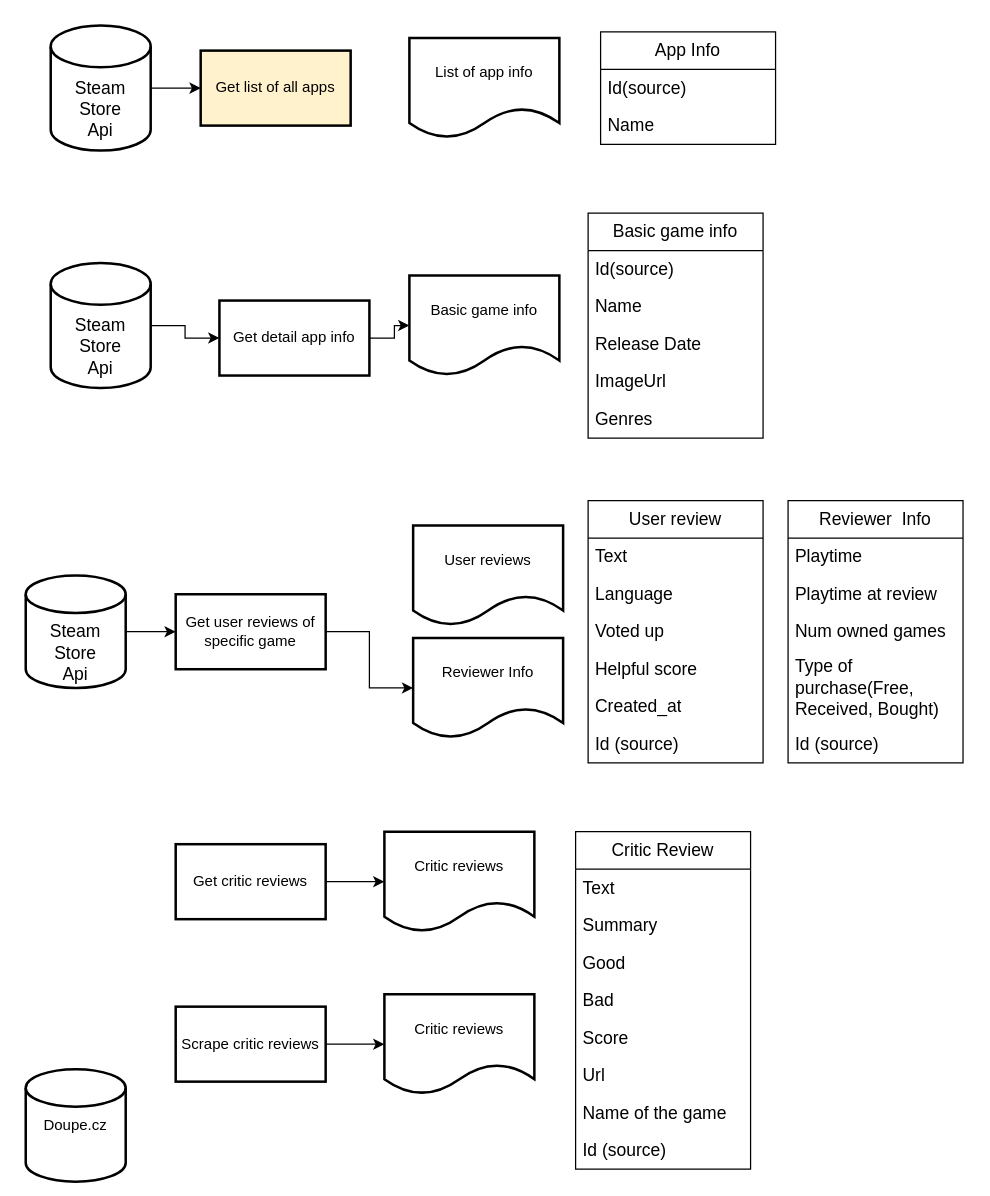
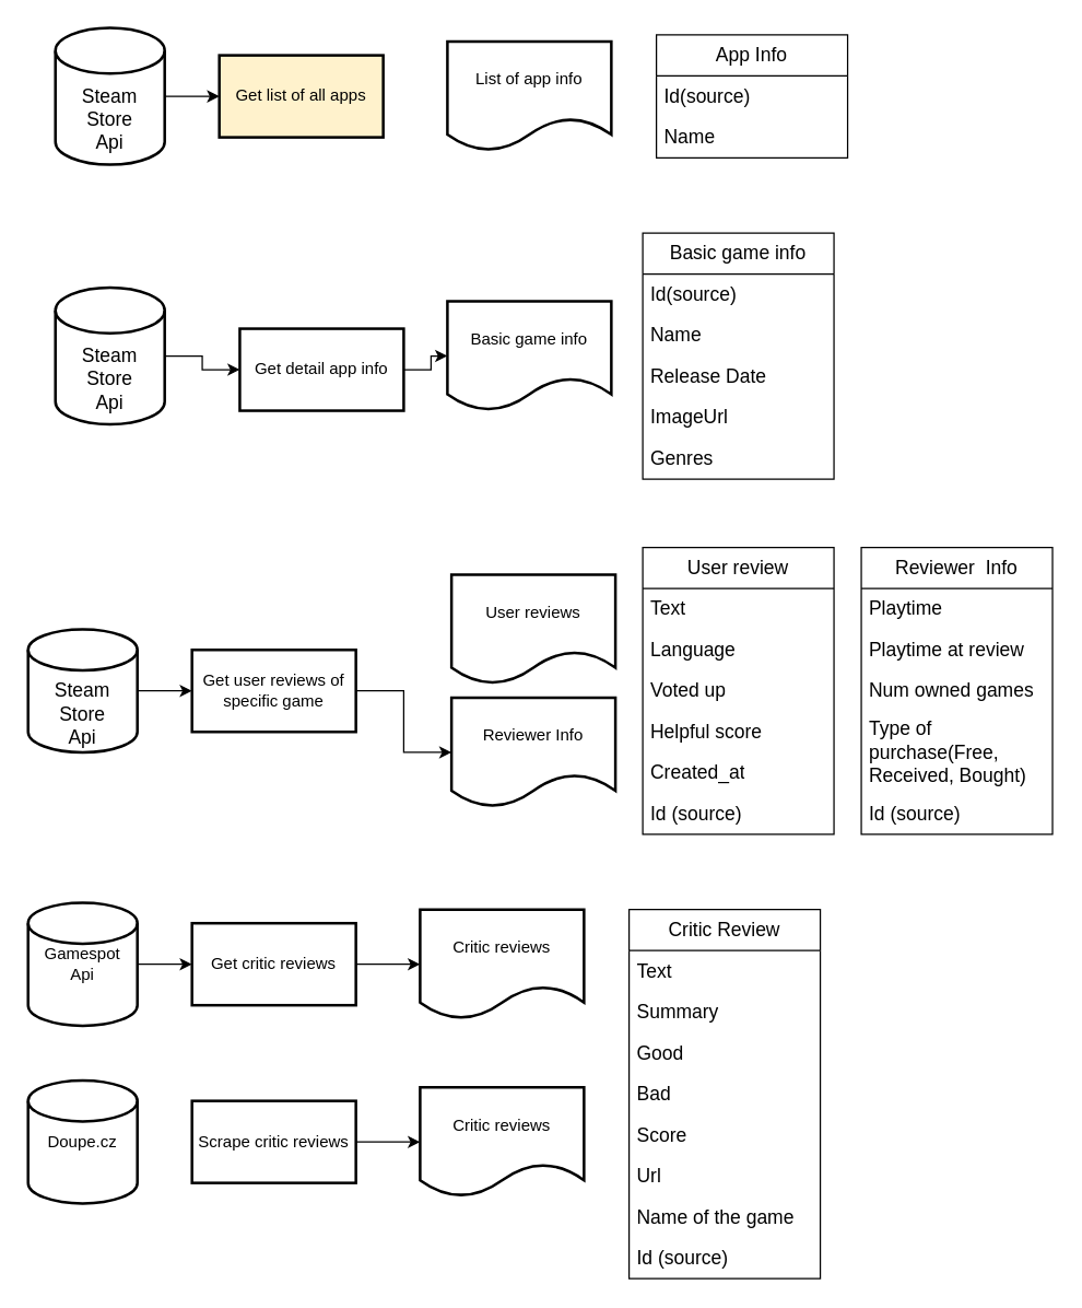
  <mxCell id="0" />
  <mxCell id="1" parent="0" />
  <mxCell id="2" value="" style="edgeStyle=orthogonalEdgeStyle;rounded=0;orthogonalLoop=1;jettySize=auto;html=1;" parent="1" source="3" target="5" edge="1"><mxGeometry relative="1" as="geometry" /></mxCell>
  <mxCell id="3" value="&lt;font style=&quot;font-size: 14px;&quot;&gt;&lt;br&gt;&lt;br&gt;Steam &lt;br&gt;Store&lt;br&gt;Api&lt;br&gt;&lt;/font&gt;" style="strokeWidth=2;html=1;shape=mxgraph.flowchart.database;whiteSpace=wrap;" parent="1" vertex="1"><mxGeometry x="40" y="210" width="80" height="100" as="geometry" /></mxCell>
  <mxCell id="4" value="" style="edgeStyle=orthogonalEdgeStyle;rounded=0;orthogonalLoop=1;jettySize=auto;html=1;fontSize=14;" parent="1" source="5" target="6" edge="1"><mxGeometry relative="1" as="geometry" /></mxCell>
  <mxCell id="5" value="Get detail app info" style="whiteSpace=wrap;html=1;strokeWidth=2;" parent="1" vertex="1"><mxGeometry x="175" y="240" width="120" height="60" as="geometry" /></mxCell>
  <mxCell id="6" value="Basic game info" style="shape=document;whiteSpace=wrap;html=1;boundedLbl=1;strokeWidth=2;" parent="1" vertex="1"><mxGeometry x="327" y="220" width="120" height="80" as="geometry" /></mxCell>
  <mxCell id="7" value="" style="edgeStyle=orthogonalEdgeStyle;rounded=0;orthogonalLoop=1;jettySize=auto;html=1;fontSize=14;" parent="1" source="8" target="10" edge="1"><mxGeometry relative="1" as="geometry" /></mxCell>
  <mxCell id="8" value="&lt;font style=&quot;font-size: 14px;&quot;&gt;&lt;br&gt;&lt;br&gt;Steam &lt;br&gt;Store&lt;br&gt;Api&lt;br&gt;&lt;/font&gt;" style="strokeWidth=2;html=1;shape=mxgraph.flowchart.database;whiteSpace=wrap;" parent="1" vertex="1"><mxGeometry x="20" y="460" width="80" height="90" as="geometry" /></mxCell>
  <mxCell id="9" style="edgeStyle=orthogonalEdgeStyle;rounded=0;orthogonalLoop=1;jettySize=auto;html=1;exitX=1;exitY=0.5;exitDx=0;exitDy=0;entryX=0;entryY=0.5;entryDx=0;entryDy=0;fontSize=14;" parent="1" source="10" target="30" edge="1"><mxGeometry relative="1" as="geometry" /></mxCell>
  <mxCell id="10" value="Get user reviews of specific game" style="whiteSpace=wrap;html=1;strokeWidth=2;" parent="1" vertex="1"><mxGeometry x="140" y="475" width="120" height="60" as="geometry" /></mxCell>
  <mxCell id="11" value="User reviews" style="shape=document;whiteSpace=wrap;html=1;boundedLbl=1;strokeWidth=2;" parent="1" vertex="1"><mxGeometry x="330" y="420" width="120" height="80" as="geometry" /></mxCell>
+ <mxCell id="12" value="" style="edgeStyle=orthogonalEdgeStyle;rounded=0;orthogonalLoop=1;jettySize=auto;html=1;fontSize=14;" parent="1" source="13" target="15" edge="1"><mxGeometry relative="1" as="geometry" /></mxCell>
+ <mxCell id="13" value="Gamespot &lt;br&gt;Api" style="strokeWidth=2;html=1;shape=mxgraph.flowchart.database;whiteSpace=wrap;" parent="1" vertex="1"><mxGeometry x="20" y="660" width="80" height="90" as="geometry" /></mxCell>
  <mxCell id="14" value="" style="edgeStyle=orthogonalEdgeStyle;rounded=0;orthogonalLoop=1;jettySize=auto;html=1;fontSize=14;" parent="1" source="15" target="16" edge="1"><mxGeometry relative="1" as="geometry" /></mxCell>
  <mxCell id="15" value="Get critic reviews" style="whiteSpace=wrap;html=1;strokeWidth=2;" parent="1" vertex="1"><mxGeometry x="140" y="675" width="120" height="60" as="geometry" /></mxCell>
  <mxCell id="16" value="Critic reviews" style="shape=document;whiteSpace=wrap;html=1;boundedLbl=1;strokeWidth=2;" parent="1" vertex="1"><mxGeometry x="307" y="665" width="120" height="80" as="geometry" /></mxCell>
  <mxCell id="17" value="Basic game info" style="swimlane;fontStyle=0;childLayout=stackLayout;horizontal=1;startSize=30;horizontalStack=0;resizeParent=1;resizeParentMax=0;resizeLast=0;collapsible=1;marginBottom=0;whiteSpace=wrap;html=1;fontSize=14;" parent="1" vertex="1"><mxGeometry x="470" y="170" width="140" height="180" as="geometry" /></mxCell>
  <mxCell id="18" value="Id(source)" style="text;strokeColor=none;fillColor=none;align=left;verticalAlign=middle;spacingLeft=4;spacingRight=4;overflow=hidden;points=[[0,0.5],[1,0.5]];portConstraint=eastwest;rotatable=0;whiteSpace=wrap;html=1;fontSize=14;" parent="17" vertex="1"><mxGeometry y="30" width="140" height="30" as="geometry" /></mxCell>
  <mxCell id="19" value="Name" style="text;strokeColor=none;fillColor=none;align=left;verticalAlign=middle;spacingLeft=4;spacingRight=4;overflow=hidden;points=[[0,0.5],[1,0.5]];portConstraint=eastwest;rotatable=0;whiteSpace=wrap;html=1;fontSize=14;" parent="17" vertex="1"><mxGeometry y="60" width="140" height="30" as="geometry" /></mxCell>
  <mxCell id="20" value="Release Date" style="text;strokeColor=none;fillColor=none;align=left;verticalAlign=middle;spacingLeft=4;spacingRight=4;overflow=hidden;points=[[0,0.5],[1,0.5]];portConstraint=eastwest;rotatable=0;whiteSpace=wrap;html=1;fontSize=14;" parent="17" vertex="1"><mxGeometry y="90" width="140" height="30" as="geometry" /></mxCell>
  <mxCell id="21" value="ImageUrl" style="text;strokeColor=none;fillColor=none;align=left;verticalAlign=middle;spacingLeft=4;spacingRight=4;overflow=hidden;points=[[0,0.5],[1,0.5]];portConstraint=eastwest;rotatable=0;whiteSpace=wrap;html=1;fontSize=14;" parent="17" vertex="1"><mxGeometry y="120" width="140" height="30" as="geometry" /></mxCell>
  <mxCell id="22" value="Genres" style="text;strokeColor=none;fillColor=none;align=left;verticalAlign=middle;spacingLeft=4;spacingRight=4;overflow=hidden;points=[[0,0.5],[1,0.5]];portConstraint=eastwest;rotatable=0;whiteSpace=wrap;html=1;fontSize=14;" parent="17" vertex="1"><mxGeometry y="150" width="140" height="30" as="geometry" /></mxCell>
  <mxCell id="23" value="User review" style="swimlane;fontStyle=0;childLayout=stackLayout;horizontal=1;startSize=30;horizontalStack=0;resizeParent=1;resizeParentMax=0;resizeLast=0;collapsible=1;marginBottom=0;whiteSpace=wrap;html=1;fontSize=14;" parent="1" vertex="1"><mxGeometry x="470" y="400" width="140" height="210" as="geometry" /></mxCell>
  <mxCell id="24" value="Text" style="text;strokeColor=none;fillColor=none;align=left;verticalAlign=middle;spacingLeft=4;spacingRight=4;overflow=hidden;points=[[0,0.5],[1,0.5]];portConstraint=eastwest;rotatable=0;whiteSpace=wrap;html=1;fontSize=14;" parent="23" vertex="1"><mxGeometry y="30" width="140" height="30" as="geometry" /></mxCell>
  <mxCell id="25" value="Language" style="text;strokeColor=none;fillColor=none;align=left;verticalAlign=middle;spacingLeft=4;spacingRight=4;overflow=hidden;points=[[0,0.5],[1,0.5]];portConstraint=eastwest;rotatable=0;whiteSpace=wrap;html=1;fontSize=14;" parent="23" vertex="1"><mxGeometry y="60" width="140" height="30" as="geometry" /></mxCell>
  <mxCell id="26" value="Voted up" style="text;strokeColor=none;fillColor=none;align=left;verticalAlign=middle;spacingLeft=4;spacingRight=4;overflow=hidden;points=[[0,0.5],[1,0.5]];portConstraint=eastwest;rotatable=0;whiteSpace=wrap;html=1;fontSize=14;" parent="23" vertex="1"><mxGeometry y="90" width="140" height="30" as="geometry" /></mxCell>
  <mxCell id="27" value="Helpful score&amp;nbsp;" style="text;strokeColor=none;fillColor=none;align=left;verticalAlign=middle;spacingLeft=4;spacingRight=4;overflow=hidden;points=[[0,0.5],[1,0.5]];portConstraint=eastwest;rotatable=0;whiteSpace=wrap;html=1;fontSize=14;" parent="23" vertex="1"><mxGeometry y="120" width="140" height="30" as="geometry" /></mxCell>
  <mxCell id="28" value="Created_at" style="text;strokeColor=none;fillColor=none;align=left;verticalAlign=middle;spacingLeft=4;spacingRight=4;overflow=hidden;points=[[0,0.5],[1,0.5]];portConstraint=eastwest;rotatable=0;whiteSpace=wrap;html=1;fontSize=14;" parent="23" vertex="1"><mxGeometry y="150" width="140" height="30" as="geometry" /></mxCell>
  <mxCell id="29" value="Id (source)" style="text;strokeColor=none;fillColor=none;align=left;verticalAlign=middle;spacingLeft=4;spacingRight=4;overflow=hidden;points=[[0,0.5],[1,0.5]];portConstraint=eastwest;rotatable=0;whiteSpace=wrap;html=1;fontSize=14;" parent="23" vertex="1"><mxGeometry y="180" width="140" height="30" as="geometry" /></mxCell>
  <mxCell id="30" value="Reviewer Info" style="shape=document;whiteSpace=wrap;html=1;boundedLbl=1;strokeWidth=2;" parent="1" vertex="1"><mxGeometry x="330" y="510" width="120" height="80" as="geometry" /></mxCell>
  <mxCell id="31" value="Reviewer&amp;nbsp; Info" style="swimlane;fontStyle=0;childLayout=stackLayout;horizontal=1;startSize=30;horizontalStack=0;resizeParent=1;resizeParentMax=0;resizeLast=0;collapsible=1;marginBottom=0;whiteSpace=wrap;html=1;fontSize=14;" parent="1" vertex="1"><mxGeometry x="630" y="400" width="140" height="210" as="geometry" /></mxCell>
  <mxCell id="32" value="Playtime" style="text;strokeColor=none;fillColor=none;align=left;verticalAlign=middle;spacingLeft=4;spacingRight=4;overflow=hidden;points=[[0,0.5],[1,0.5]];portConstraint=eastwest;rotatable=0;whiteSpace=wrap;html=1;fontSize=14;" parent="31" vertex="1"><mxGeometry y="30" width="140" height="30" as="geometry" /></mxCell>
  <mxCell id="33" value="Playtime at review" style="text;strokeColor=none;fillColor=none;align=left;verticalAlign=middle;spacingLeft=4;spacingRight=4;overflow=hidden;points=[[0,0.5],[1,0.5]];portConstraint=eastwest;rotatable=0;whiteSpace=wrap;html=1;fontSize=14;" parent="31" vertex="1"><mxGeometry y="60" width="140" height="30" as="geometry" /></mxCell>
  <mxCell id="34" value="Num owned games" style="text;strokeColor=none;fillColor=none;align=left;verticalAlign=middle;spacingLeft=4;spacingRight=4;overflow=hidden;points=[[0,0.5],[1,0.5]];portConstraint=eastwest;rotatable=0;whiteSpace=wrap;html=1;fontSize=14;" parent="31" vertex="1"><mxGeometry y="90" width="140" height="30" as="geometry" /></mxCell>
  <mxCell id="35" value="Type of purchase(Free, Received, Bought)" style="text;strokeColor=none;fillColor=none;align=left;verticalAlign=middle;spacingLeft=4;spacingRight=4;overflow=hidden;points=[[0,0.5],[1,0.5]];portConstraint=eastwest;rotatable=0;whiteSpace=wrap;html=1;fontSize=14;" parent="31" vertex="1"><mxGeometry y="120" width="140" height="60" as="geometry" /></mxCell>
  <mxCell id="36" value="Id (source)" style="text;strokeColor=none;fillColor=none;align=left;verticalAlign=middle;spacingLeft=4;spacingRight=4;overflow=hidden;points=[[0,0.5],[1,0.5]];portConstraint=eastwest;rotatable=0;whiteSpace=wrap;html=1;fontSize=14;" parent="31" vertex="1"><mxGeometry y="180" width="140" height="30" as="geometry" /></mxCell>
  <mxCell id="37" value="Critic Review" style="swimlane;fontStyle=0;childLayout=stackLayout;horizontal=1;startSize=30;horizontalStack=0;resizeParent=1;resizeParentMax=0;resizeLast=0;collapsible=1;marginBottom=0;whiteSpace=wrap;html=1;fontSize=14;" parent="1" vertex="1"><mxGeometry x="460" y="665" width="140" height="270" as="geometry" /></mxCell>
  <mxCell id="38" value="Text" style="text;strokeColor=none;fillColor=none;align=left;verticalAlign=middle;spacingLeft=4;spacingRight=4;overflow=hidden;points=[[0,0.5],[1,0.5]];portConstraint=eastwest;rotatable=0;whiteSpace=wrap;html=1;fontSize=14;" parent="37" vertex="1"><mxGeometry y="30" width="140" height="30" as="geometry" /></mxCell>
  <mxCell id="39" value="Summary" style="text;align=left;verticalAlign=middle;spacingLeft=4;spacingRight=4;overflow=hidden;points=[[0,0.5],[1,0.5]];portConstraint=eastwest;rotatable=0;whiteSpace=wrap;html=1;fontSize=14;" parent="37" vertex="1"><mxGeometry y="60" width="140" height="30" as="geometry" /></mxCell>
  <mxCell id="40" value="Good" style="text;align=left;verticalAlign=middle;spacingLeft=4;spacingRight=4;overflow=hidden;points=[[0,0.5],[1,0.5]];portConstraint=eastwest;rotatable=0;whiteSpace=wrap;html=1;fontSize=14;" parent="37" vertex="1"><mxGeometry y="90" width="140" height="30" as="geometry" /></mxCell>
  <mxCell id="41" value="Bad" style="text;align=left;verticalAlign=middle;spacingLeft=4;spacingRight=4;overflow=hidden;points=[[0,0.5],[1,0.5]];portConstraint=eastwest;rotatable=0;whiteSpace=wrap;html=1;fontSize=14;" parent="37" vertex="1"><mxGeometry y="120" width="140" height="30" as="geometry" /></mxCell>
  <mxCell id="42" value="Score" style="text;strokeColor=none;fillColor=none;align=left;verticalAlign=middle;spacingLeft=4;spacingRight=4;overflow=hidden;points=[[0,0.5],[1,0.5]];portConstraint=eastwest;rotatable=0;whiteSpace=wrap;html=1;fontSize=14;" parent="37" vertex="1"><mxGeometry y="150" width="140" height="30" as="geometry" /></mxCell>
  <mxCell id="43" value="Url" style="text;strokeColor=none;fillColor=none;align=left;verticalAlign=middle;spacingLeft=4;spacingRight=4;overflow=hidden;points=[[0,0.5],[1,0.5]];portConstraint=eastwest;rotatable=0;whiteSpace=wrap;html=1;fontSize=14;" parent="37" vertex="1"><mxGeometry y="180" width="140" height="30" as="geometry" /></mxCell>
  <mxCell id="44" value="Name of the game" style="text;strokeColor=none;fillColor=none;align=left;verticalAlign=middle;spacingLeft=4;spacingRight=4;overflow=hidden;points=[[0,0.5],[1,0.5]];portConstraint=eastwest;rotatable=0;whiteSpace=wrap;html=1;fontSize=14;" parent="37" vertex="1"><mxGeometry y="210" width="140" height="30" as="geometry" /></mxCell>
  <mxCell id="45" value="Id (source)" style="text;strokeColor=none;fillColor=none;align=left;verticalAlign=middle;spacingLeft=4;spacingRight=4;overflow=hidden;points=[[0,0.5],[1,0.5]];portConstraint=eastwest;rotatable=0;whiteSpace=wrap;html=1;fontSize=14;" parent="37" vertex="1"><mxGeometry y="240" width="140" height="30" as="geometry" /></mxCell>
- <mxCell id="46" value="Doupe.cz" style="strokeWidth=2;html=1;shape=mxgraph.flowchart.database;whiteSpace=wrap;" parent="1" vertex="1"><mxGeometry x="20" y="855" width="80" height="90" as="geometry" /></mxCell>
+ <mxCell id="46" value="Doupe.cz" style="strokeWidth=2;html=1;shape=mxgraph.flowchart.database;whiteSpace=wrap;" parent="1" vertex="1"><mxGeometry x="20" y="790" width="80" height="90" as="geometry" /></mxCell>
  <mxCell id="47" value="" style="edgeStyle=orthogonalEdgeStyle;rounded=0;orthogonalLoop=1;jettySize=auto;html=1;fontSize=14;" parent="1" source="48" target="49" edge="1"><mxGeometry relative="1" as="geometry" /></mxCell>
  <mxCell id="48" value="Scrape critic reviews" style="whiteSpace=wrap;html=1;strokeWidth=2;" parent="1" vertex="1"><mxGeometry x="140" y="805" width="120" height="60" as="geometry" /></mxCell>
  <mxCell id="49" value="Critic reviews" style="shape=document;whiteSpace=wrap;html=1;boundedLbl=1;strokeWidth=2;" parent="1" vertex="1"><mxGeometry x="307" y="795" width="120" height="80" as="geometry" /></mxCell>
  <mxCell id="50" value="" style="edgeStyle=orthogonalEdgeStyle;rounded=0;orthogonalLoop=1;jettySize=auto;html=1;" parent="1" source="51" target="52" edge="1"><mxGeometry relative="1" as="geometry" /></mxCell>
  <mxCell id="51" value="&lt;font style=&quot;font-size: 14px;&quot;&gt;&lt;br&gt;&lt;br&gt;Steam &lt;br&gt;Store&lt;br&gt;Api&lt;br&gt;&lt;/font&gt;" style="strokeWidth=2;html=1;shape=mxgraph.flowchart.database;whiteSpace=wrap;" parent="1" vertex="1"><mxGeometry x="40" y="20" width="80" height="100" as="geometry" /></mxCell>
  <mxCell id="52" value="Get list of all apps" style="whiteSpace=wrap;html=1;strokeWidth=2;fillColor=#fff2cc;" parent="1" vertex="1"><mxGeometry x="160" y="40" width="120" height="60" as="geometry" /></mxCell>
  <mxCell id="53" value="List of app info" style="shape=document;whiteSpace=wrap;html=1;boundedLbl=1;strokeWidth=2;" parent="1" vertex="1"><mxGeometry x="327" y="30" width="120" height="80" as="geometry" /></mxCell>
  <mxCell id="54" value="App Info" style="swimlane;fontStyle=0;childLayout=stackLayout;horizontal=1;startSize=30;horizontalStack=0;resizeParent=1;resizeParentMax=0;resizeLast=0;collapsible=1;marginBottom=0;whiteSpace=wrap;html=1;fontSize=14;" parent="1" vertex="1"><mxGeometry x="480" y="25" width="140" height="90" as="geometry" /></mxCell>
  <mxCell id="55" value="Id(source)" style="text;strokeColor=none;fillColor=none;align=left;verticalAlign=middle;spacingLeft=4;spacingRight=4;overflow=hidden;points=[[0,0.5],[1,0.5]];portConstraint=eastwest;rotatable=0;whiteSpace=wrap;html=1;fontSize=14;" parent="54" vertex="1"><mxGeometry y="30" width="140" height="30" as="geometry" /></mxCell>
  <mxCell id="56" value="Name" style="text;strokeColor=none;fillColor=none;align=left;verticalAlign=middle;spacingLeft=4;spacingRight=4;overflow=hidden;points=[[0,0.5],[1,0.5]];portConstraint=eastwest;rotatable=0;whiteSpace=wrap;html=1;fontSize=14;" parent="54" vertex="1"><mxGeometry y="60" width="140" height="30" as="geometry" /></mxCell>
